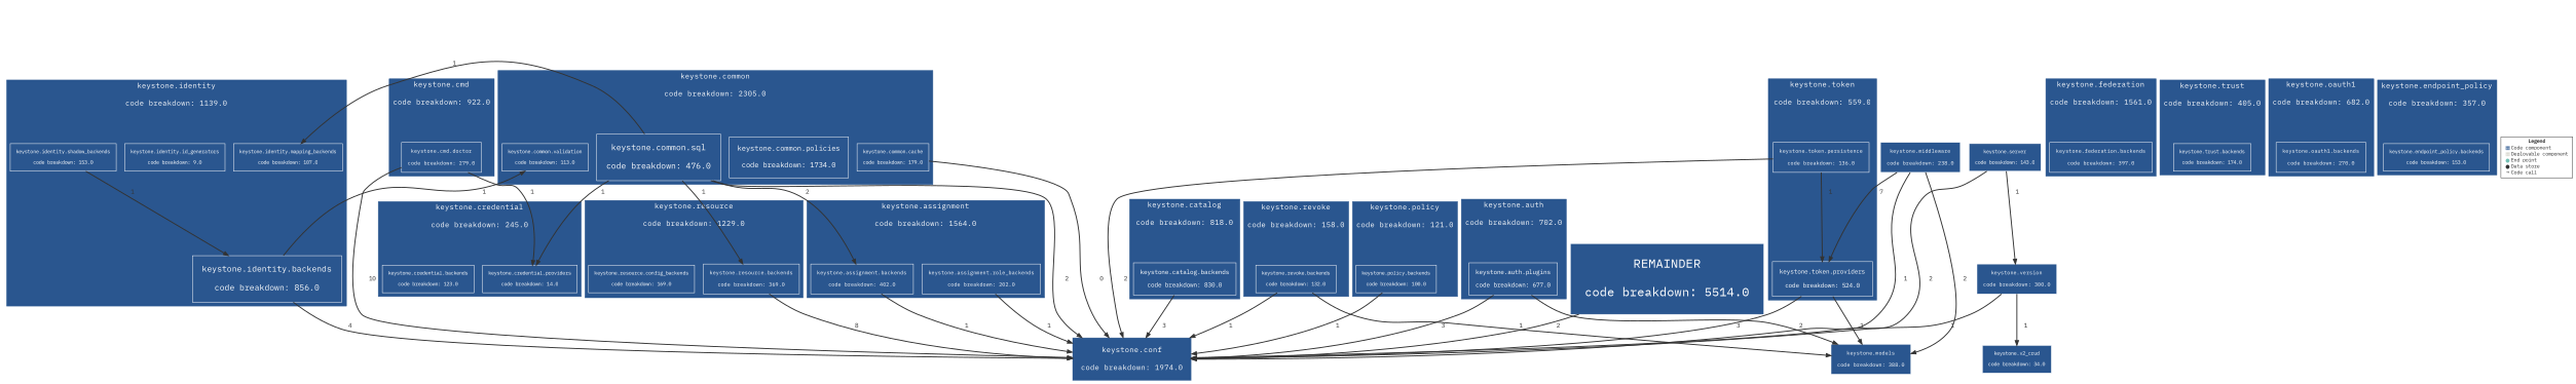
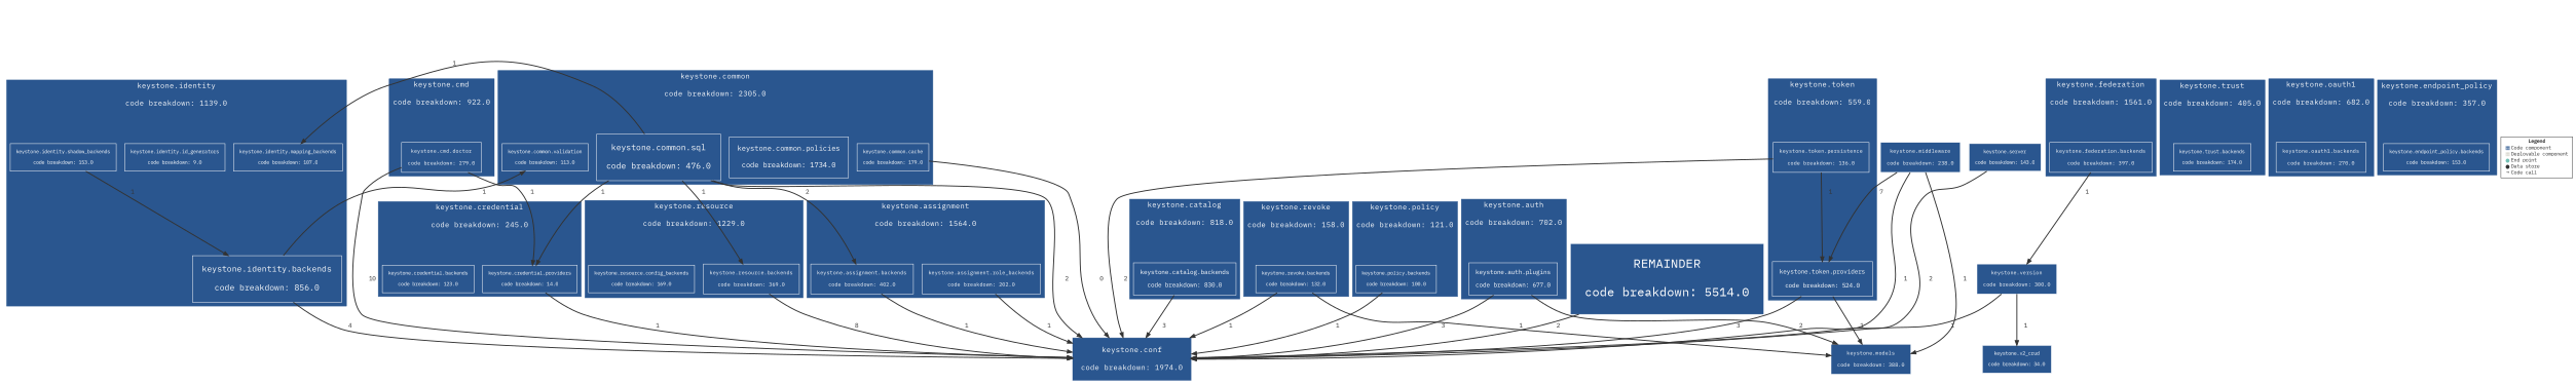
  digraph {
    compound=true
    fontname="IBM Plex Mono"
    rankdir=TD
    node [color="#FFFFFF" fillcolor="#2A568F" fontcolor="#FFFFFF" fontname="IBM Plex Mono" fontsize=10 margin=0.16 penwidth=1 shape=box style=filled]
    edge [color="#323232" fontcolor="#323232" fontname="IBM Plex Mono" fontsize=12 penwidth=2]
    n1 [fontsize=11 label="keystone.resource.backends\n\ncode breakdown: 369.0" margin=0.176]
    n2 [label="keystone.resource.config_backends\n\ncode breakdown: 169.0"]
    n3 [fontsize=17 label="keystone.common.sql\n\ncode breakdown: 476.0" margin=0.272]
    n4 [fontsize=15 label="keystone.common.policies\n\ncode breakdown: 1734.0" margin=0.24]
    n5 [label="keystone.common.validation\n\ncode breakdown: 113.0"]
    n6 [label="keystone.common.cache\n\ncode breakdown: 179.0"]
    n7 [fontsize=11 label="keystone.federation.backends\n\ncode breakdown: 397.0" margin=0.176]
    n8 [label="keystone.revoke.backends\n\ncode breakdown: 132.0"]
    n9 [fontsize=12 label="keystone.auth.plugins\n\ncode breakdown: 677.0" margin=0.192]
    n10 [fontsize=12 label="keystone.catalog.backends\n\ncode breakdown: 830.0" margin=0.192]
    n11 [fontsize=11 label="keystone.assignment.role_backends\n\ncode breakdown: 202.0" margin=0.176]
    n12 [fontsize=11 label="keystone.assignment.backends\n\ncode breakdown: 402.0" margin=0.176]
    n13 [label="keystone.policy.backends\n\ncode breakdown: 100.0"]
    n14 [fontsize=11 label="keystone.token.persistence\n\ncode breakdown: 136.0" margin=0.176]
    n15 [fontsize=13 label="keystone.token.providers\n\ncode breakdown: 524.0" margin=0.20800000000000002]
    n16 [fontsize=17 label="keystone.identity.backends\n\ncode breakdown: 856.0" margin=0.272]
    n17 [label="keystone.identity.mapping_backends\n\ncode breakdown: 107.0"]
    n18 [label="keystone.identity.id_generators\n\ncode breakdown: 9.0"]
    n19 [label="keystone.identity.shadow_backends\n\ncode breakdown: 153.0"]
    n20 [label="keystone.trust.backends\n\ncode breakdown: 174.0"]
    n21 [fontsize=11 label="keystone.oauth1.backends\n\ncode breakdown: 270.0" margin=0.176]
    n22 [fontsize=11 label="keystone.cmd.doctor\n\ncode breakdown: 279.0" margin=0.176]
    n23 [label="keystone.endpoint_policy.backends\n\ncode breakdown: 153.0"]
    n24 [label="keystone.credential.providers\n\ncode breakdown: 14.0"]
    n25 [label="keystone.credential.backends\n\ncode breakdown: 123.0"]
    n26 [fontsize=16 label="keystone.conf\n\ncode breakdown: 1974.0" margin=0.256]
    n27 [fontsize=11 label="keystone.models\n\ncode breakdown: 388.0" margin=0.176]
    n28 [fontsize=26 label="REMAINDER\n\ncode breakdown: 5514.0" margin=0.41600000000000004]
    n29 [fontsize=11 label="keystone.middleware\n\ncode breakdown: 238.0" margin=0.176]
    n30 [label="keystone.server\n\ncode breakdown: 143.0"]
    n31 [fontsize=11 label="keystone.version\n\ncode breakdown: 300.0" margin=0.176]
    n32 [label="keystone.v2_crud\n\ncode breakdown: 34.0"]
    n33 [color="#323232" fillcolor="#FFFFFF" fontcolor="#323232" label=<<TABLE BORDER="0" CELLPADDING="1" CELLSPACING="0"> <TR><TD COLSPAN="2"><B>Legend</B></TD></TR> <TR><TD><FONT COLOR="#2A568F">&#9638;</FONT></TD><TD ALIGN="left">Code component</TD></TR> <TR><TD><FONT COLOR="#D2D1C7">&#9638;</FONT></TD><TD ALIGN="left">Deployable component</TD></TR> <TR><TD><FONT COLOR="#72C0B4">&#9679;</FONT></TD><TD ALIGN="left">End point</TD></TR> <TR><TD><FONT COLOR="#323232">&#9679;</FONT></TD><TD ALIGN="left">Data store</TD></TR> <TR><TD><FONT COLOR="#323232">&rarr;</FONT></TD><TD ALIGN="left">Code call</TD></TR> </TABLE> > margin=""]
    subgraph cluster_1 {
      color="#2A568F"
      fontcolor="#FFFFFF"
      fontsize=16
      label="keystone.resource\n\ncode breakdown: 1229.0"
      style=filled
      n1
      n2
    }
    subgraph cluster_2 {
      color="#2A568F"
      fontcolor="#FFFFFF"
      fontsize=16
      label="keystone.common\n\ncode breakdown: 2305.0"
      style=filled
      n3
      n4
      n5
      n6
    }
    subgraph cluster_3 {
      color="#2A568F"
      fontcolor="#FFFFFF"
      fontsize=16
      label="keystone.federation\n\ncode breakdown: 1561.0"
      style=filled
      n7
    }
    subgraph cluster_4 {
      color="#2A568F"
      fontcolor="#FFFFFF"
      fontsize=16
      label="keystone.revoke\n\ncode breakdown: 158.0"
      style=filled
      n8
    }
    subgraph cluster_5 {
      color="#2A568F"
      fontcolor="#FFFFFF"
      fontsize=16
      label="keystone.auth\n\ncode breakdown: 702.0"
      style=filled
      n9
    }
    subgraph cluster_6 {
      color="#2A568F"
      fontcolor="#FFFFFF"
      fontsize=16
      label="keystone.catalog\n\ncode breakdown: 818.0"
      style=filled
      n10
    }
    subgraph cluster_7 {
      color="#2A568F"
      fontcolor="#FFFFFF"
      fontsize=16
      label="keystone.assignment\n\ncode breakdown: 1564.0"
      style=filled
      n11
      n12
    }
    subgraph cluster_8 {
      color="#2A568F"
      fontcolor="#FFFFFF"
      fontsize=16
      label="keystone.policy\n\ncode breakdown: 121.0"
      style=filled
      n13
    }
    subgraph cluster_9 {
      color="#2A568F"
      fontcolor="#FFFFFF"
      fontsize=16
      label="keystone.token\n\ncode breakdown: 559.0"
      style=filled
      n14
      n15
    }
    subgraph cluster_10 {
      color="#2A568F"
      fontcolor="#FFFFFF"
      fontsize=16
      label="keystone.identity\n\ncode breakdown: 1139.0"
      style=filled
      n16
      n17
      n18
      n19
    }
    subgraph cluster_11 {
      color="#2A568F"
      fontcolor="#FFFFFF"
      fontsize=16
      label="keystone.trust\n\ncode breakdown: 405.0"
      style=filled
      n20
    }
    subgraph cluster_12 {
      color="#2A568F"
      fontcolor="#FFFFFF"
      fontsize=16
      label="keystone.oauth1\n\ncode breakdown: 682.0"
      style=filled
      n21
    }
    subgraph cluster_13 {
      color="#2A568F"
      fontcolor="#FFFFFF"
      fontsize=16
      label="keystone.cmd\n\ncode breakdown: 922.0"
      style=filled
      n22
    }
    subgraph cluster_14 {
      color="#2A568F"
      fontcolor="#FFFFFF"
      fontsize=16
      label="keystone.endpoint_policy\n\ncode breakdown: 357.0"
      style=filled
      n23
    }
    subgraph cluster_15 {
      color="#2A568F"
      fontcolor="#FFFFFF"
      fontsize=16
      label="keystone.credential\n\ncode breakdown: 245.0"
      style=filled
      n24
      n25
    }
    n1 -> n26 [label="  8"]
    n3 -> n1 [label="  1"]
    n3 -> n12 [label="  2"]
    n3 -> n17 [label="  1"]
    n3 -> n24 [label="  1"]
    n3 -> n26 [label="  2"]
    n6 -> n26 [label="  0"]
    n8 -> n26 [label="  1"]
    n8 -> n27 [label="  1"]
    n9 -> n26 [label="  3"]
    n9 -> n27 [label="  2"]
    n10 -> n26 [label="  3"]
    n11 -> n26 [label="  1"]
    n12 -> n26 [label="  1"]
    n13 -> n26 [label="  1"]
    n14 -> n15 [label="  1"]
    n14 -> n26 [label="  2"]
    n15 -> n26 [label="  3"]
    n15 -> n27 [label="  1"]
    n16 -> n5 [label="  1"]
    n16 -> n26 [label="  4"]
    n19 -> n16 [label="  1"]
    n22 -> n24 [label="  1"]
    n22 -> n26 [label="  10"]
+   n24 -> n26 [label="  1"]
    n28 -> n26 [label="  2"]
    n29 -> n15 [label="  7"]
    n29 -> n26 [label="  1"]
-   n29 -> n27 [label="  2"]
+   n29 -> n27 [label="  1"]
    n30 -> n26 [label="  2"]
-   n30 -> n31 [label="  1"]
+   n7 -> n31 [label="  1"]
    n31 -> n26 [label="  1"]
    n31 -> n32 [label="  1"]
  }
